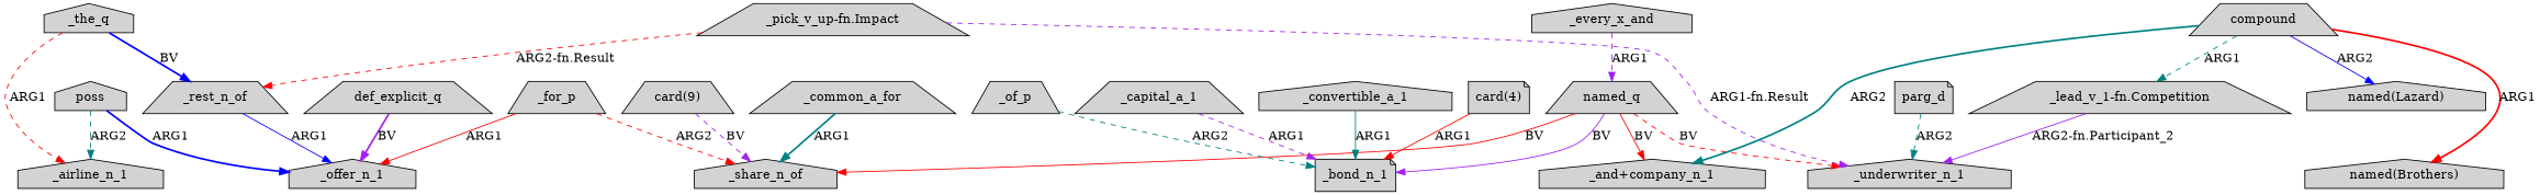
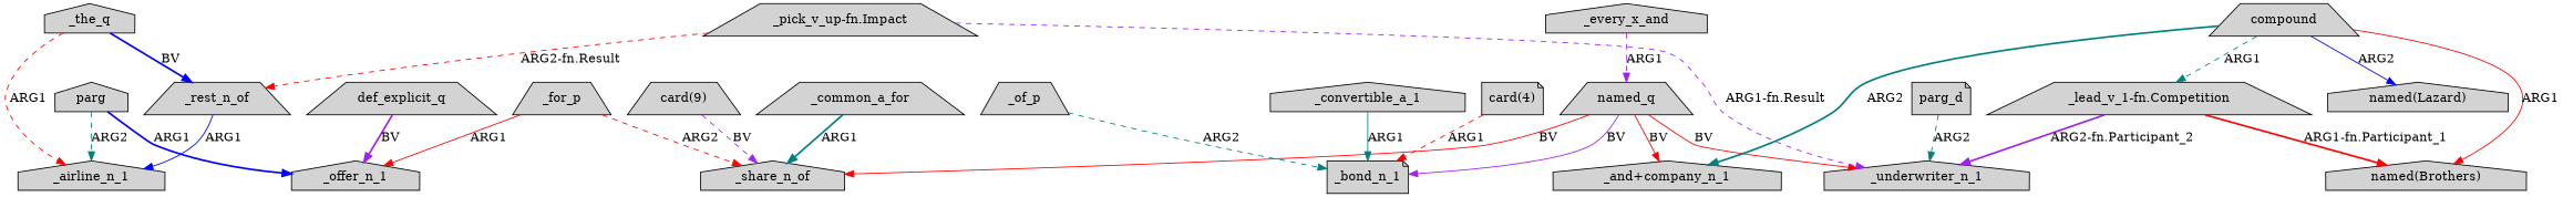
  digraph {
    node [shape=house style=filled]
    edge [color=red style=dashed]
    _offer_n_1
    _for_p [shape=trapezium]
    _share_n_of
    n4 [label=named_q shape=trapezium]
    _bond_n_1 [shape=note]
    "_and+company_n_1"
    _underwriter_n_1
    compound [shape=trapezium]
    "named(Lazard)"
    "named(Brothers)"
    "_lead_v_1-fn.Competition" [shape=trapezium]
    parg_d [shape=note]
    _common_a_for [shape=trapezium]
    _of_p [shape=trapezium]
    "card(9)" [shape=trapezium]
-   poss
+   poss [label=parg]
    _airline_n_1
    _rest_n_of [shape=trapezium]
-   _capital_a_1 [shape=trapezium]
    def_explicit_q [shape=trapezium]
    _the_q
    "_pick_v_up-fn.Impact" [shape=trapezium]
    n23 [label=_every_x_and]
    _convertible_a_1
    "card(4)" [shape=note]
    _for_p -> _offer_n_1 [label=ARG1 style=solid]
    _for_p -> _share_n_of [label=ARG2]
    n4 -> _share_n_of [label=BV style=solid]
    n4 -> _bond_n_1 [color=purple label=BV style=solid]
    n4 -> "_and+company_n_1" [label=BV style=solid]
-   n4 -> _underwriter_n_1 [label=BV]
+   n4 -> _underwriter_n_1 [label=BV style=solid]
    compound -> "_and+company_n_1" [color=teal label=ARG2 style=bold]
    compound -> "named(Lazard)" [color=blue label=ARG2 style=solid]
-   compound -> "named(Brothers)" [label=ARG1 style=bold]
+   compound -> "named(Brothers)" [label=ARG1 style=solid]
    compound -> "_lead_v_1-fn.Competition" [color=teal label=ARG1]
-   "_lead_v_1-fn.Competition" -> _underwriter_n_1 [color=purple label="ARG2-fn.Participant_2" style=solid]
+   "_lead_v_1-fn.Competition" -> _underwriter_n_1 [color=purple label="ARG2-fn.Participant_2" style=bold]
+   "_lead_v_1-fn.Competition" -> "named(Brothers)" [label="ARG1-fn.Participant_1" style=bold]
    parg_d -> _underwriter_n_1 [color=teal label=ARG2]
    _common_a_for -> _share_n_of [color=teal label=ARG1 style=bold]
    _of_p -> _bond_n_1 [color=teal label=ARG2]
    "card(9)" -> _share_n_of [color=purple label=BV]
    poss -> _offer_n_1 [color=blue label=ARG1 style=bold]
    poss -> _airline_n_1 [color=teal label=ARG2]
-   _rest_n_of -> _offer_n_1 [color=blue label=ARG1 style=solid]
-   _capital_a_1 -> _bond_n_1 [color=purple label=ARG1]
+   _rest_n_of -> _airline_n_1 [color=blue label=ARG1 style=solid]
    def_explicit_q -> _offer_n_1 [color=purple label=BV style=bold]
    _the_q -> _airline_n_1 [label=ARG1]
    _the_q -> _rest_n_of [color=blue label=BV style=bold]
    "_pick_v_up-fn.Impact" -> _underwriter_n_1 [color=purple label="ARG1-fn.Result"]
    "_pick_v_up-fn.Impact" -> _rest_n_of [label="ARG2-fn.Result"]
    n23 -> n4 [color=purple label=ARG1]
    _convertible_a_1 -> _bond_n_1 [color=teal label=ARG1 style=solid]
-   "card(4)" -> _bond_n_1 [label=ARG1 style=solid]
+   "card(4)" -> _bond_n_1 [label=ARG1]
  }
